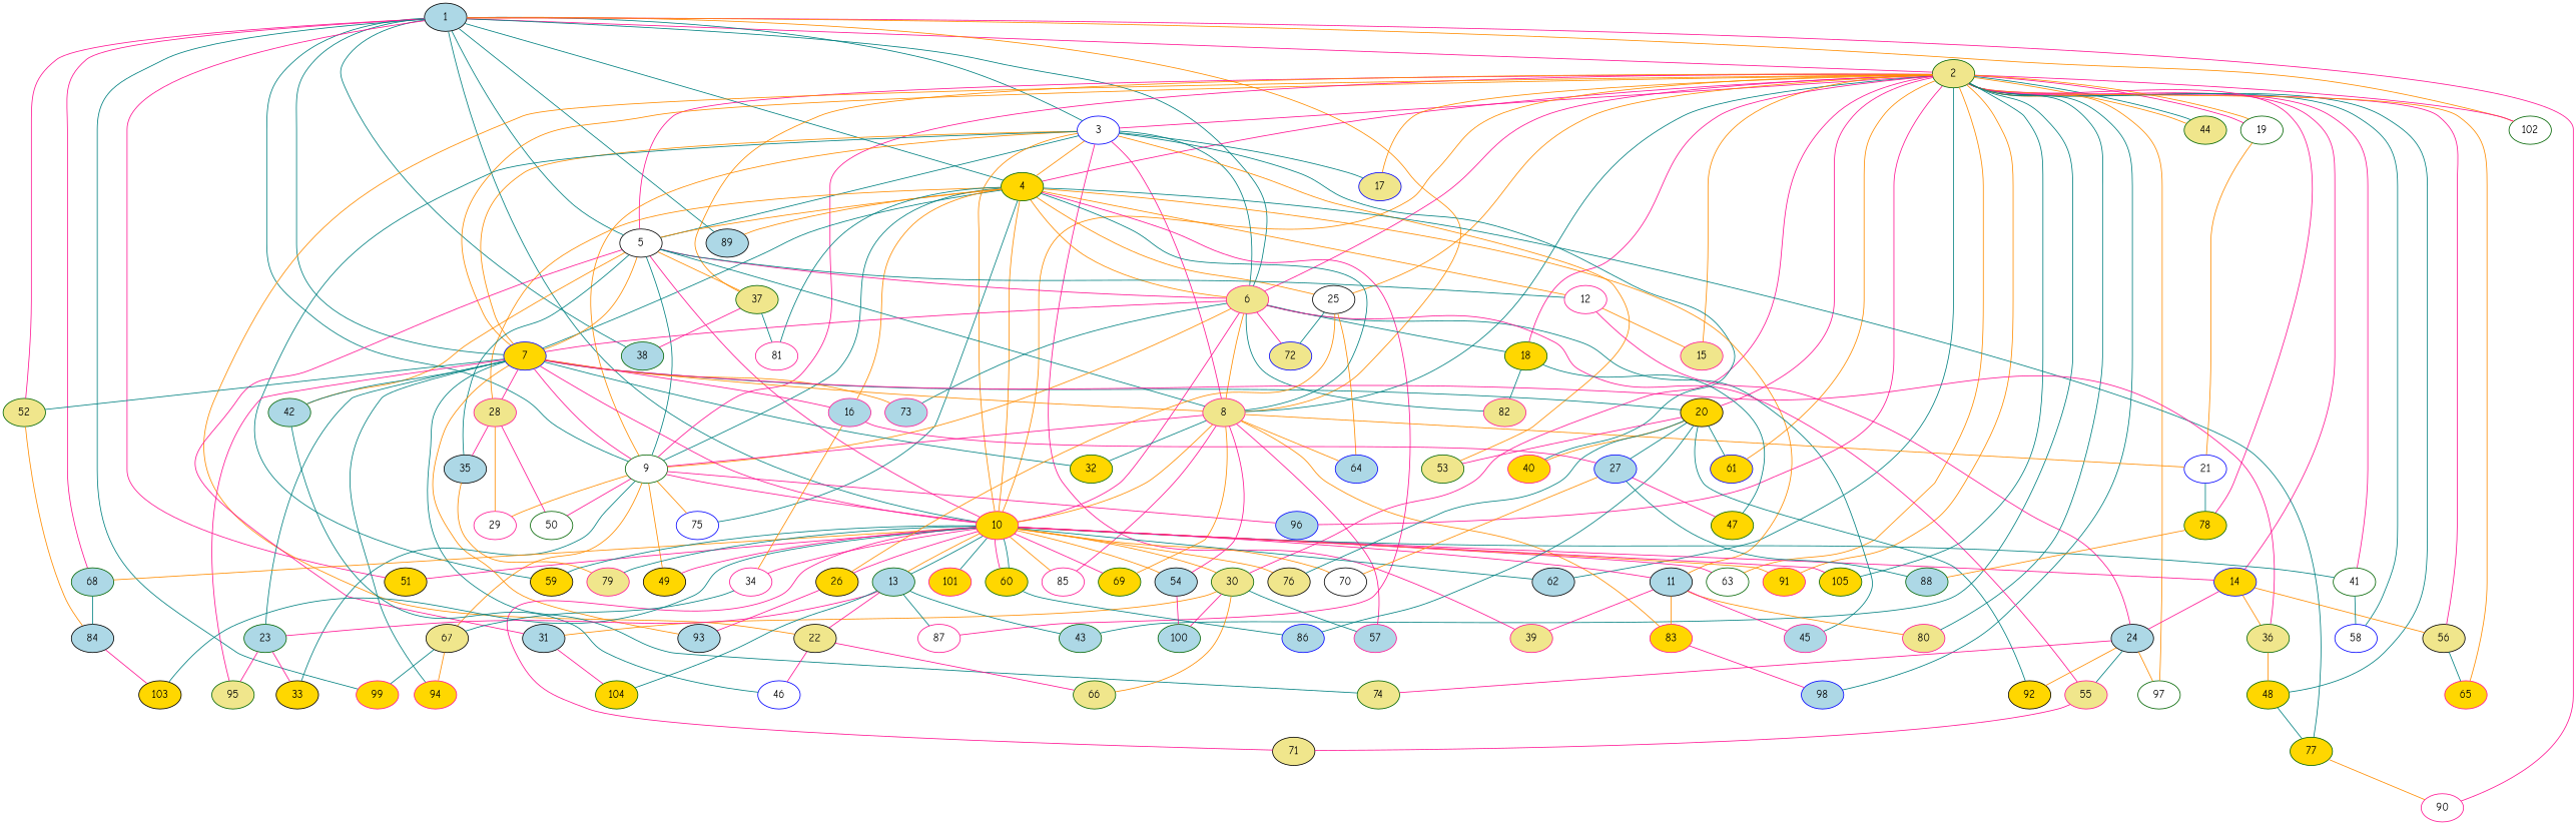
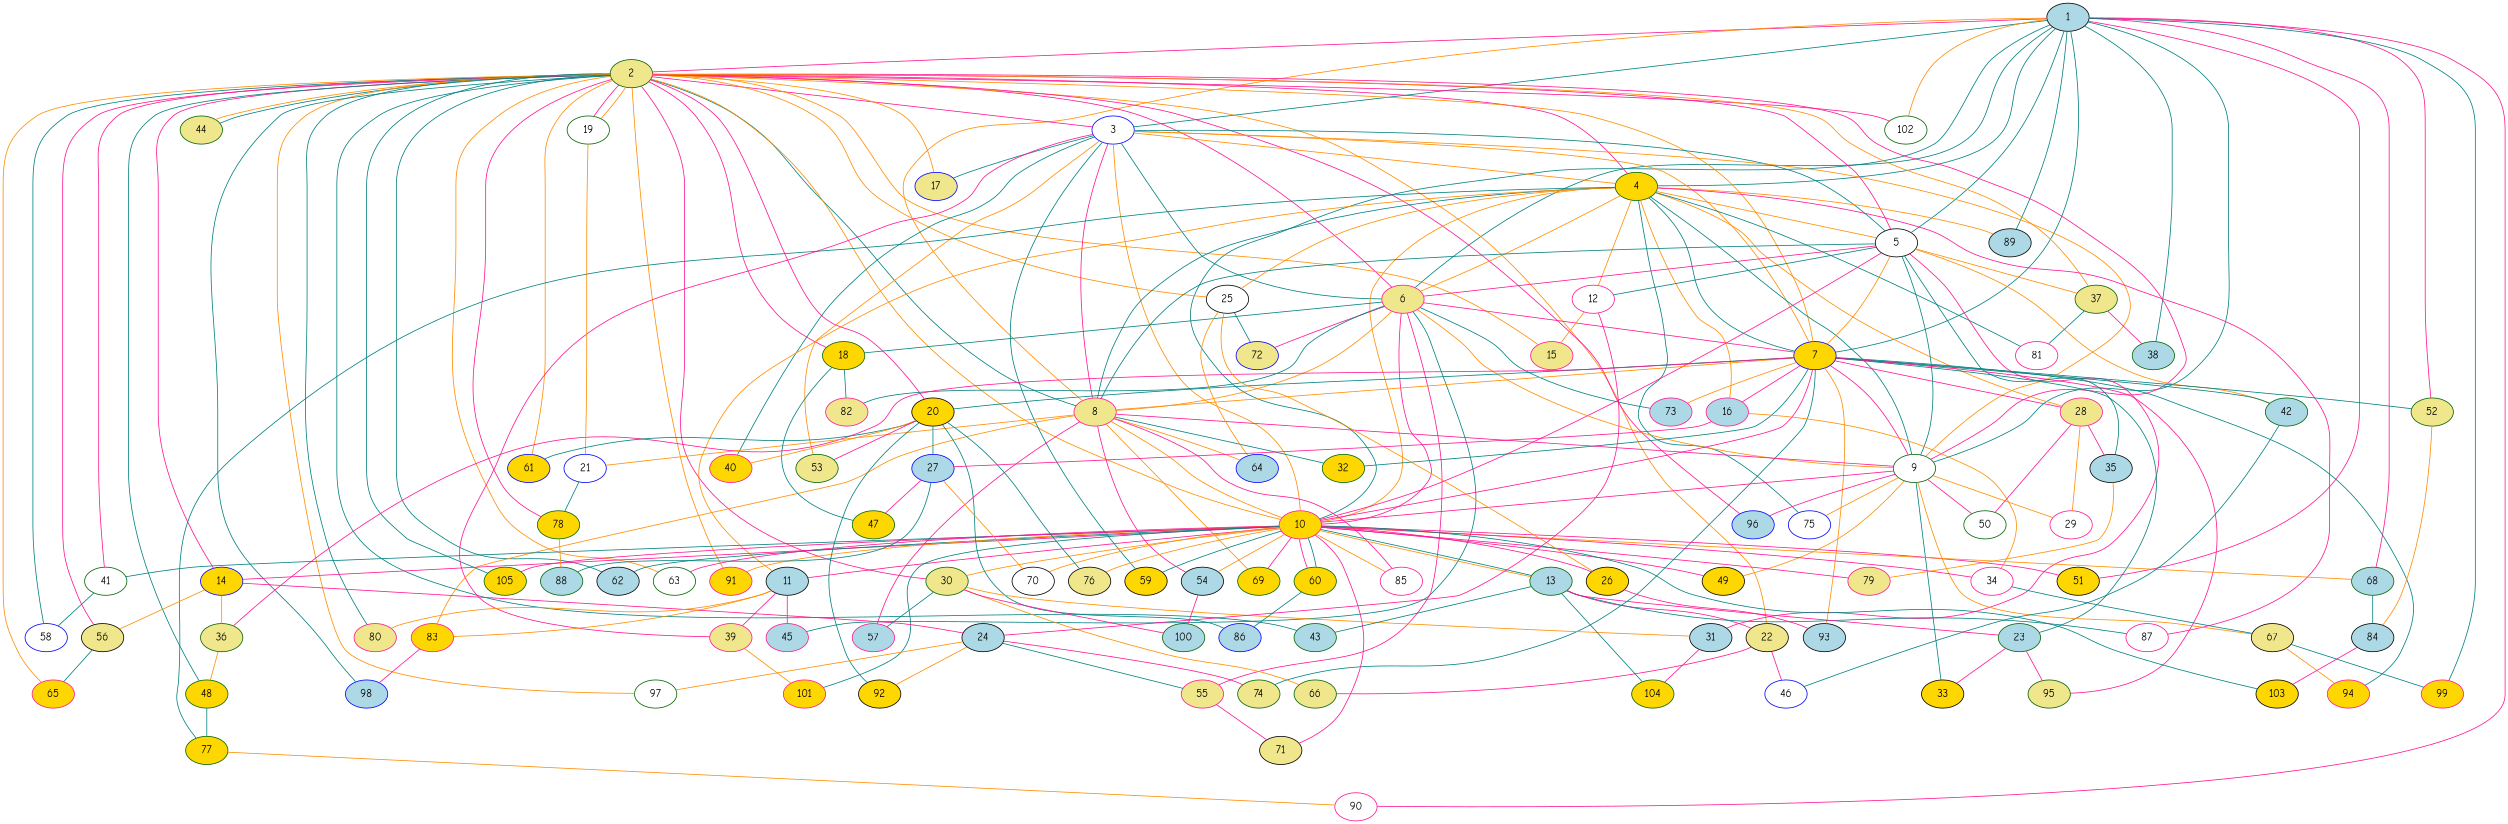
  graph {
    fontname="Comic Neue"
    node [color=darkgreen fillcolor=gold fontname="Comic Neue" style=filled]
    edge [color=deeppink fontname="Comic Neue"]
    1 [color=black fillcolor=lightblue]
    2 [fillcolor=khaki]
    3 [color=blue fillcolor=white]
    4
    5 [color=black fillcolor=white]
    6 [color=deeppink fillcolor=khaki]
    7 [color=blue]
    8 [color=deeppink fillcolor=khaki]
    9 [fillcolor=white]
    10 [color=deeppink]
    38 [fillcolor=lightblue]
    51 [color=black]
    52 [fillcolor=khaki]
    68 [fillcolor=lightblue]
    89 [color=black fillcolor=lightblue]
    90 [color=deeppink fillcolor=white]
    99 [color=deeppink]
    102 [fillcolor=white]
    14 [color=blue]
    15 [color=deeppink fillcolor=khaki]
    17 [color=blue fillcolor=khaki]
    18
    19 [fillcolor=white]
    20 [color=black]
    22 [color=black fillcolor=khaki]
    25 [color=black fillcolor=white]
    30 [fillcolor=khaki]
    37 [fillcolor=khaki]
    41 [fillcolor=white]
    43 [fillcolor=lightblue]
    44 [fillcolor=khaki]
    48
    56 [color=black fillcolor=khaki]
    58 [color=blue fillcolor=white]
    61 [color=blue]
    62 [color=black fillcolor=lightblue]
    63 [fillcolor=white]
    65 [color=deeppink]
    78
    80 [color=deeppink fillcolor=khaki]
    91 [color=deeppink]
    96 [color=blue fillcolor=lightblue]
    97 [fillcolor=white]
    98 [color=blue fillcolor=lightblue]
    105
    39 [color=deeppink fillcolor=khaki]
    40 [color=deeppink]
    53 [fillcolor=khaki]
    59 [color=black]
    11 [color=black fillcolor=lightblue]
    12 [color=deeppink fillcolor=white]
    16 [color=deeppink fillcolor=lightblue]
    28 [color=deeppink fillcolor=khaki]
    75 [color=blue fillcolor=white]
    77
    81 [color=deeppink fillcolor=white]
    87 [color=deeppink fillcolor=white]
    31 [color=black fillcolor=lightblue]
    35 [color=black fillcolor=lightblue]
    42 [fillcolor=lightblue]
    45 [color=deeppink fillcolor=lightblue]
    55 [color=deeppink fillcolor=khaki]
    72 [color=blue fillcolor=khaki]
    73 [color=deeppink fillcolor=lightblue]
    82 [color=deeppink fillcolor=khaki]
    23 [fillcolor=lightblue]
    32
    36 [fillcolor=khaki]
    74 [fillcolor=khaki]
    93 [color=black fillcolor=lightblue]
    94 [color=deeppink]
    95 [fillcolor=khaki]
    21 [color=blue fillcolor=white]
    54 [color=black fillcolor=lightblue]
    57 [color=deeppink fillcolor=lightblue]
    64 [color=blue fillcolor=lightblue]
    69
    83 [color=deeppink]
    85 [color=deeppink fillcolor=white]
    29 [color=deeppink fillcolor=white]
    33 [color=black]
    49 [color=black]
    50 [fillcolor=white]
    67 [color=black fillcolor=khaki]
    13 [fillcolor=lightblue]
    26 [color=black]
    34 [color=deeppink fillcolor=white]
    60
    70 [color=black fillcolor=white]
    71 [color=black fillcolor=khaki]
    76 [color=black fillcolor=khaki]
    79 [color=deeppink fillcolor=khaki]
    101 [color=deeppink]
    103 [color=black]
    84 [color=black fillcolor=lightblue]
    24 [color=black fillcolor=lightblue]
    47
    27 [color=blue fillcolor=lightblue]
    86 [color=blue fillcolor=lightblue]
    92 [color=black]
    46 [color=blue fillcolor=white]
    66 [fillcolor=khaki]
    100 [fillcolor=lightblue]
    88 [fillcolor=lightblue]
    104
    1 -- 2
    1 -- 3 [color=teal]
    1 -- 4 [color=teal]
    1 -- 5 [color=teal]
    1 -- 6 [color=teal]
    1 -- 7 [color=teal]
    1 -- 8 [color=darkorange]
    1 -- 9 [color=teal]
    1 -- 10 [color=teal]
    1 -- 38 [color=teal]
    1 -- 51
    1 -- 52
    1 -- 68
    1 -- 89 [color=teal]
    1 -- 90
    1 -- 99 [color=teal]
    1 -- 102 [color=darkorange]
    2 -- 3
    2 -- 4
    2 -- 5
    2 -- 6
    2 -- 7 [color=darkorange]
    2 -- 8 [color=teal]
    2 -- 9
    2 -- 10 [color=darkorange]
    2 -- 102
    2 -- 14
    2 -- 15 [color=darkorange]
    2 -- 17 [color=darkorange]
    2 -- 18
    2 -- 19
    2 -- 19 [color=darkorange]
    2 -- 20
    2 -- 22 [color=darkorange]
    2 -- 25 [color=darkorange]
    2 -- 30
    2 -- 37 [color=darkorange]
    2 -- 41
    2 -- 43 [color=teal]
    2 -- 44 [color=darkorange]
    2 -- 44 [color=teal]
    2 -- 48 [color=teal]
    2 -- 56
    2 -- 58 [color=teal]
    2 -- 61 [color=darkorange]
    2 -- 62 [color=teal]
    2 -- 63 [color=darkorange]
    2 -- 65 [color=darkorange]
    2 -- 78
    2 -- 80 [color=teal]
    2 -- 91 [color=darkorange]
    2 -- 96
    2 -- 97 [color=darkorange]
    2 -- 98 [color=teal]
    2 -- 105 [color=teal]
    3 -- 4 [color=darkorange]
    3 -- 5 [color=teal]
    3 -- 6 [color=teal]
    3 -- 7 [color=darkorange]
    3 -- 8
    3 -- 9 [color=darkorange]
    3 -- 10 [color=darkorange]
    3 -- 17 [color=teal]
    3 -- 39
    3 -- 40 [color=teal]
    3 -- 53 [color=darkorange]
    3 -- 59 [color=teal]
    4 -- 5 [color=darkorange]
    4 -- 6 [color=darkorange]
    4 -- 7 [color=teal]
    4 -- 8 [color=teal]
    4 -- 9 [color=teal]
    4 -- 10 [color=darkorange]
    4 -- 89 [color=darkorange]
    4 -- 25 [color=darkorange]
    4 -- 11 [color=darkorange]
    4 -- 12 [color=darkorange]
    4 -- 16 [color=darkorange]
    4 -- 28 [color=darkorange]
    4 -- 75 [color=teal]
    4 -- 77 [color=teal]
    4 -- 81 [color=teal]
    4 -- 87
    5 -- 6
    5 -- 7 [color=darkorange]
    5 -- 8 [color=teal]
    5 -- 9 [color=teal]
    5 -- 10
    5 -- 37 [color=darkorange]
    5 -- 12 [color=teal]
    5 -- 31
    5 -- 35 [color=teal]
    5 -- 42 [color=darkorange]
    6 -- 7
    6 -- 8 [color=darkorange]
    6 -- 9 [color=darkorange]
    6 -- 10
    6 -- 18 [color=teal]
    6 -- 45 [color=teal]
    6 -- 55
    6 -- 72
    6 -- 73 [color=teal]
    6 -- 82 [color=teal]
    7 -- 8 [color=darkorange]
    7 -- 9
    7 -- 10
    7 -- 52 [color=teal]
    7 -- 20 [color=teal]
    7 -- 16
    7 -- 28
    7 -- 42 [color=teal]
    7 -- 73 [color=darkorange]
    7 -- 23 [color=teal]
    7 -- 32 [color=teal]
    7 -- 36
    7 -- 74 [color=teal]
    7 -- 93 [color=darkorange]
    7 -- 94 [color=teal]
    7 -- 95
    8 -- 9
    8 -- 10 [color=darkorange]
    8 -- 32 [color=teal]
    8 -- 21 [color=darkorange]
    8 -- 54
    8 -- 57
    8 -- 64 [color=darkorange]
    8 -- 69 [color=darkorange]
    8 -- 83 [color=darkorange]
    8 -- 85
    9 -- 10
    9 -- 96
    9 -- 75 [color=darkorange]
    9 -- 29 [color=darkorange]
    9 -- 33 [color=teal]
    9 -- 49 [color=darkorange]
    9 -- 50
    9 -- 67 [color=darkorange]
    10 -- 51
    10 -- 68 [color=darkorange]
    10 -- 14
    10 -- 30 [color=darkorange]
    10 -- 41 [color=teal]
    10 -- 62 [color=teal]
    10 -- 63
    10 -- 91 [color=darkorange]
    10 -- 105
    10 -- 59 [color=teal]
    10 -- 11
    10 -- 54 [color=darkorange]
    10 -- 69
    10 -- 85 [color=darkorange]
    10 -- 49
    10 -- 13 [color=darkorange]
    10 -- 13 [color=teal]
    10 -- 26
    10 -- 34
    10 -- 60
    10 -- 60 [color=teal]
    10 -- 70 [color=darkorange]
    10 -- 71
    10 -- 76 [color=darkorange]
-   10 -- 79 [color=teal]
+   10 -- 79
    10 -- 101 [color=teal]
    10 -- 103 [color=teal]
    52 -- 84 [color=darkorange]
    68 -- 84 [color=teal]
    14 -- 56 [color=darkorange]
    14 -- 36 [color=darkorange]
    14 -- 24
    18 -- 82 [color=teal]
    18 -- 47 [color=teal]
    19 -- 21 [color=darkorange]
    20 -- 61 [color=teal]
    20 -- 40 [color=darkorange]
    20 -- 53
    20 -- 76 [color=teal]
    20 -- 27 [color=teal]
    20 -- 86 [color=teal]
    20 -- 92 [color=teal]
    22 -- 46
    22 -- 66
    25 -- 72 [color=teal]
    25 -- 64 [color=darkorange]
    25 -- 26 [color=darkorange]
    30 -- 31 [color=darkorange]
    30 -- 57 [color=teal]
    30 -- 66 [color=darkorange]
    30 -- 100
    37 -- 38
    37 -- 81 [color=teal]
    41 -- 58 [color=teal]
    48 -- 77 [color=teal]
    56 -- 65 [color=teal]
    78 -- 88 [color=darkorange]
+   39 -- 101 [color=darkorange]
    11 -- 80 [color=darkorange]
    11 -- 39
    11 -- 45
    11 -- 83 [color=darkorange]
    12 -- 15 [color=darkorange]
    12 -- 24
    16 -- 34 [color=darkorange]
    16 -- 27
    28 -- 35
    28 -- 29 [color=darkorange]
    28 -- 50
    77 -- 90 [color=darkorange]
    31 -- 104
    35 -- 79 [color=darkorange]
    42 -- 46 [color=teal]
    55 -- 71
    23 -- 95
    23 -- 33
    36 -- 48 [color=darkorange]
    21 -- 78 [color=teal]
    54 -- 100
    83 -- 98
    67 -- 99 [color=teal]
    67 -- 94 [color=darkorange]
    13 -- 22
    13 -- 43 [color=teal]
    13 -- 87 [color=teal]
    13 -- 23
    13 -- 104 [color=teal]
    26 -- 93
    34 -- 67 [color=teal]
    60 -- 86 [color=teal]
    84 -- 103
    24 -- 97 [color=darkorange]
    24 -- 55 [color=teal]
    24 -- 74
    24 -- 92 [color=darkorange]
    27 -- 70 [color=darkorange]
    27 -- 47
    27 -- 88 [color=teal]
  }
